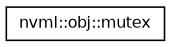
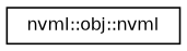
  digraph {
    rankdir=LR
-   n1 [color=black fillcolor=white fontname=Helvetica fontsize=10 height=0.2 label="nvml::obj::mutex" shape=record style=filled width=0.4]
+   n1 [color=black fillcolor=white fontname=Helvetica fontsize=10 height=0.2 label="nvml::obj::nvml" shape=record style=filled width=0.4]
  }
